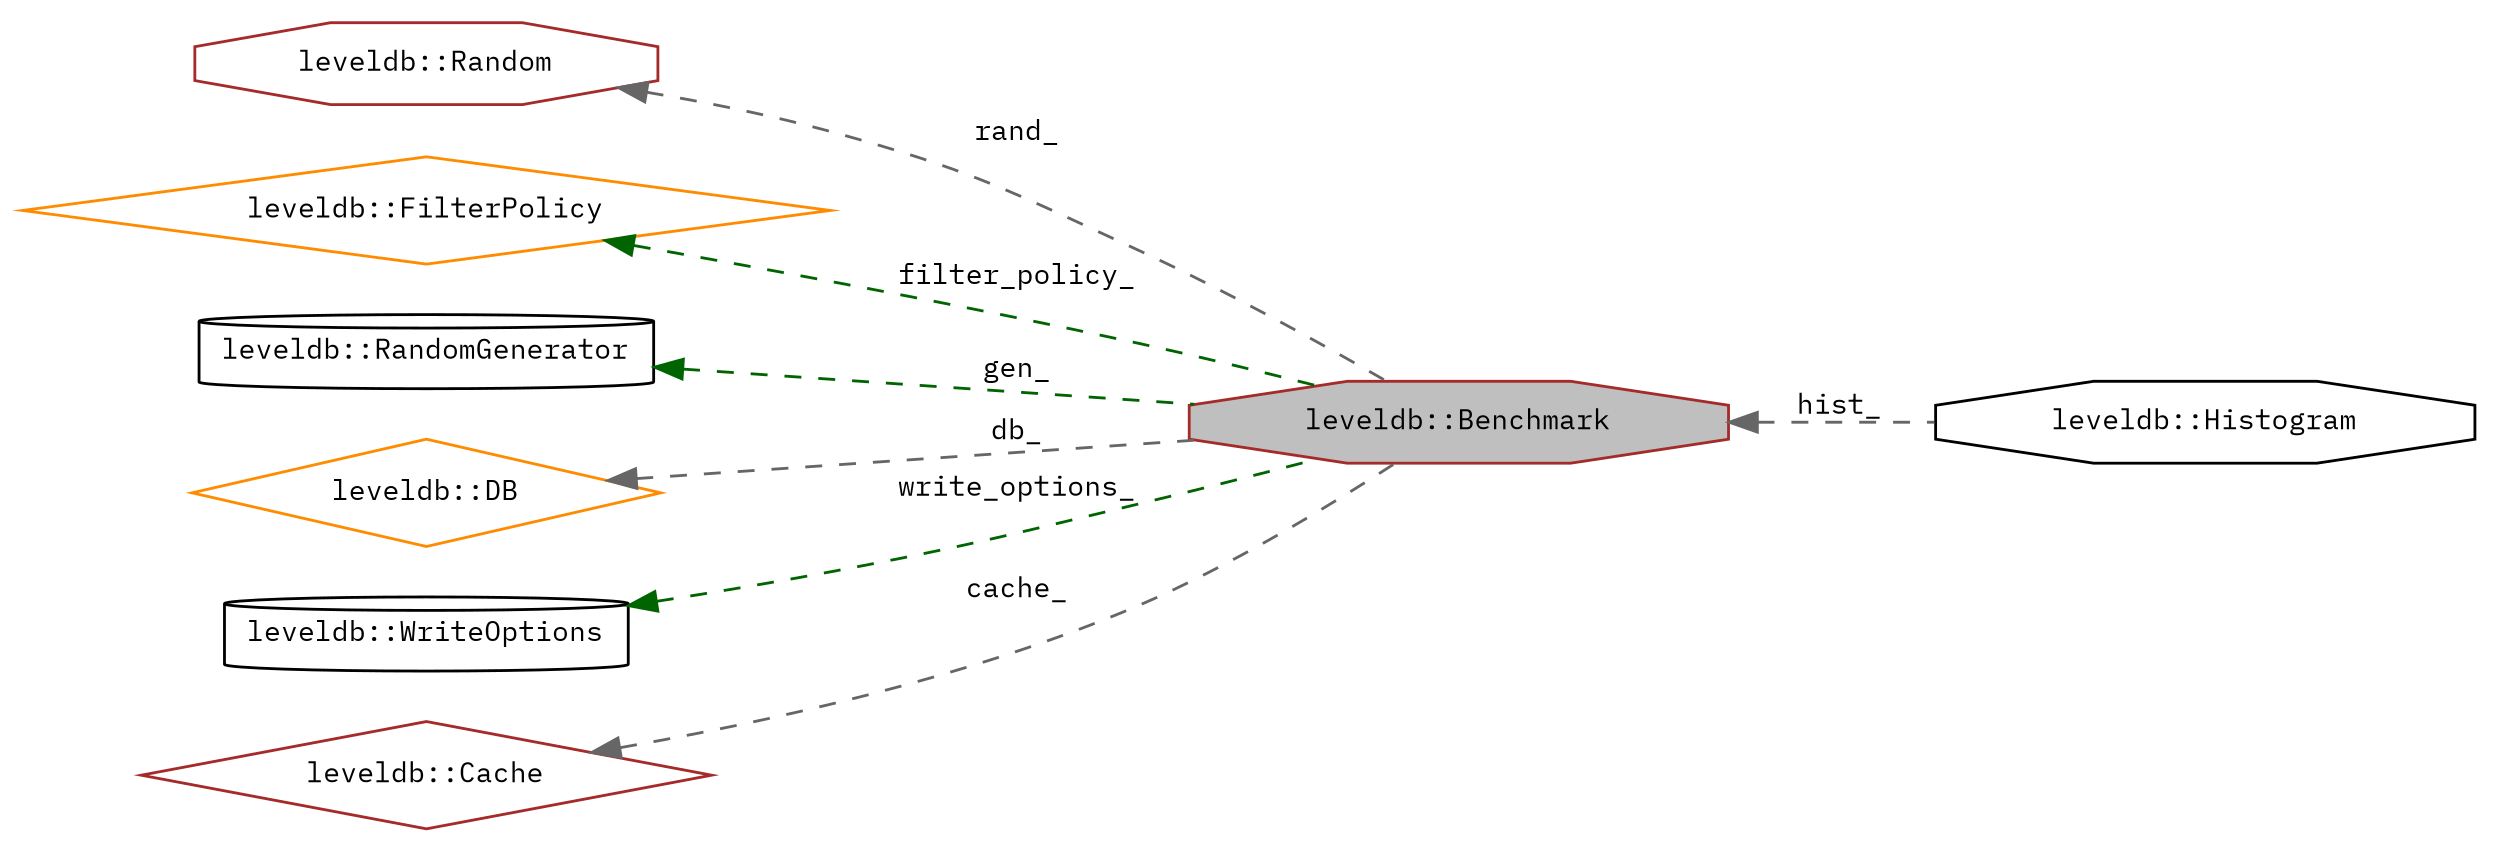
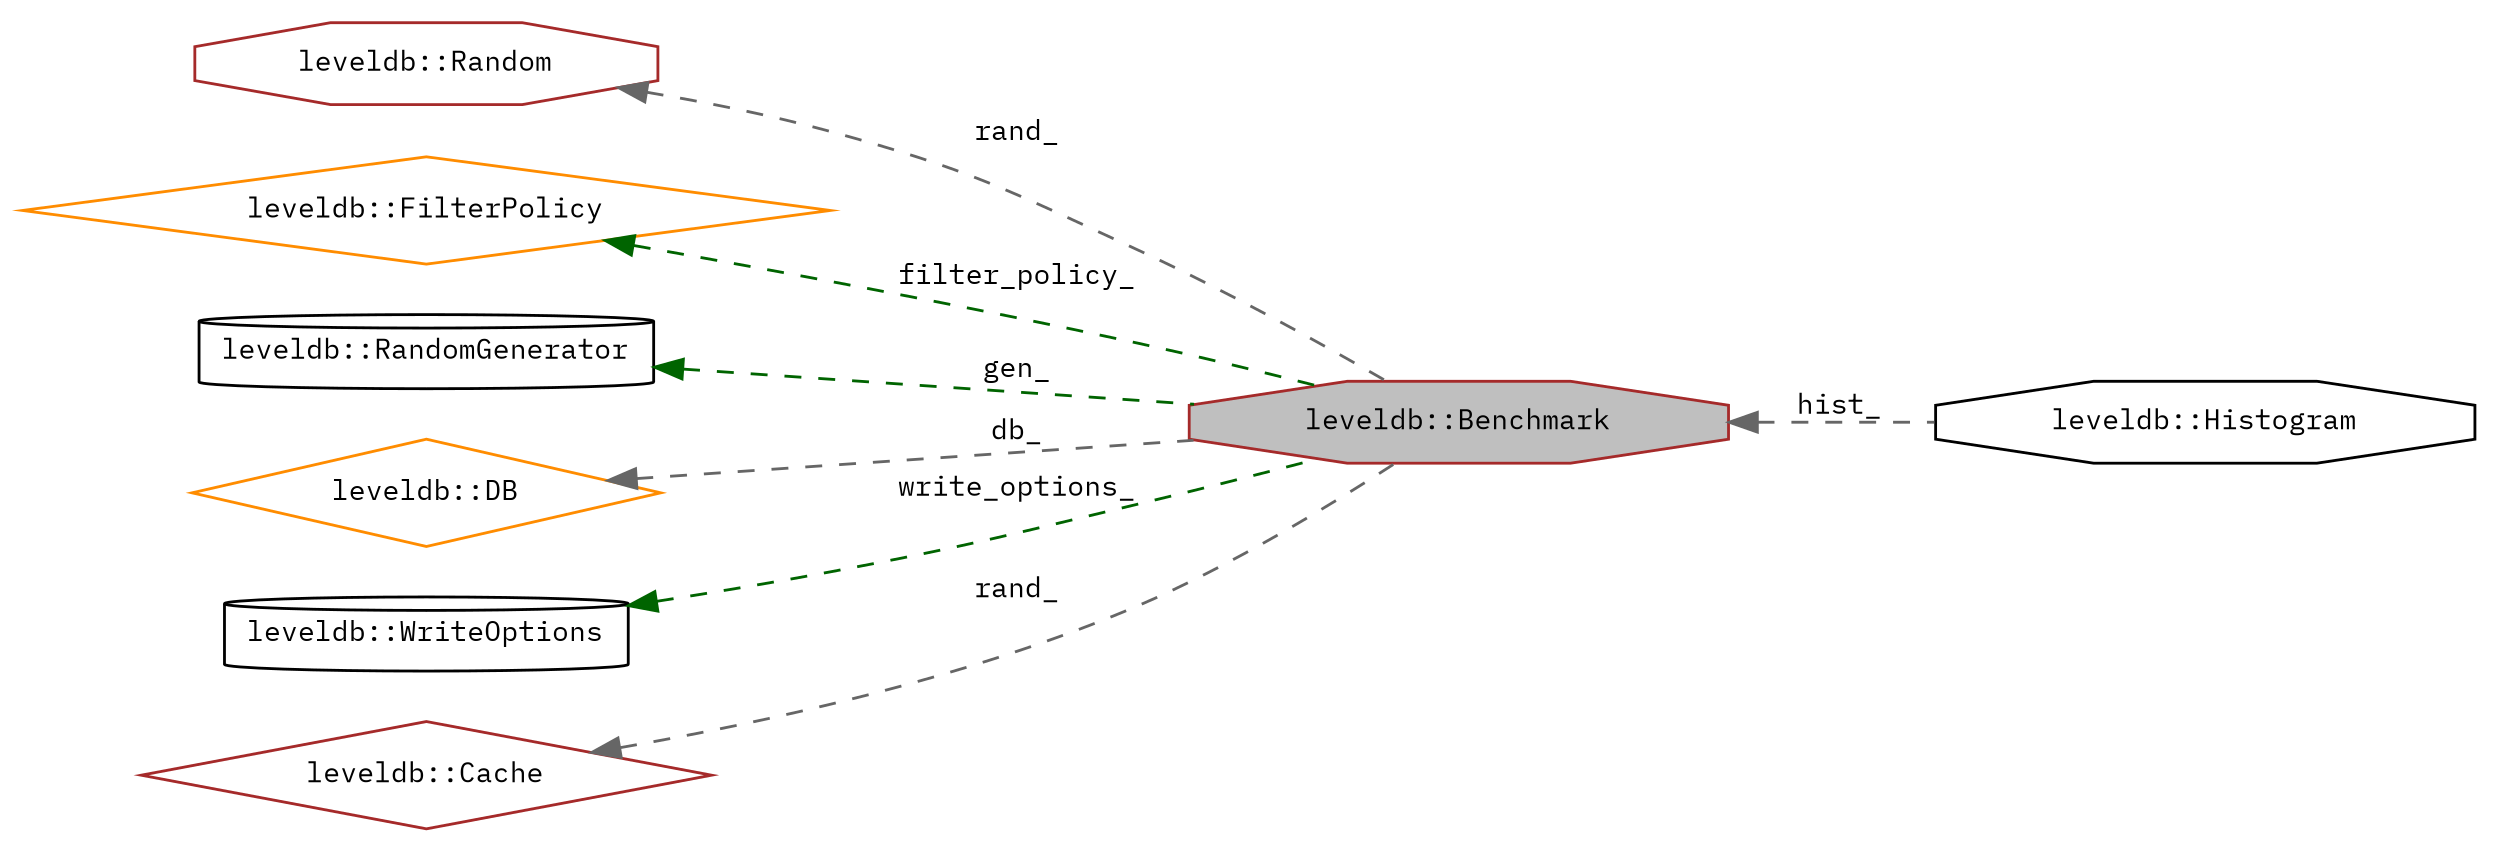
  digraph {
    fontname="IBM Plex Mono"
    rankdir=LR
    node [color=brown fillcolor=white fontname="IBM Plex Mono" fontsize=10 shape=octagon style=filled]
    edge [color=gray40 dir=back fontname="IBM Plex Mono" fontsize=10 labelfontname=Helvetica labelfontsize=10 style=dashed]
    n1 [fillcolor=grey75 fontcolor=black height=0.2 label="leveldb::Benchmark" width=0.4]
    n2 [color=black height=0.2 label="leveldb::Histogram" width=0.4]
    n3 [height=0.2 label="leveldb::Random" width=0.4]
    n4 [color=darkorange height=0.2 label="leveldb::FilterPolicy" shape=diamond width=0.4]
    n5 [color=black height=0.2 label="leveldb::RandomGenerator" shape=cylinder width=0.4]
    n6 [color=darkorange height=0.2 label="leveldb::DB" shape=diamond width=0.4]
    n7 [color=black height=0.2 label="leveldb::WriteOptions" shape=cylinder width=0.4]
    n8 [height=0.2 label="leveldb::Cache" shape=diamond width=0.4]
    n1 -> n2 [label=" hist_"]
    n3 -> n1 [label=" rand_"]
    n4 -> n1 [color=darkgreen label=" filter_policy_"]
    n5 -> n1 [color=darkgreen label=" gen_"]
    n6 -> n1 [label=" db_"]
    n7 -> n1 [color=darkgreen label=" write_options_"]
-   n8 -> n1 [label=" cache_"]
+   n8 -> n1 [label=" rand_"]
  }
